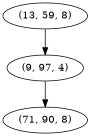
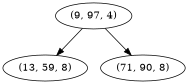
  digraph {
    "(9, 97, 4)"
    "(13, 59, 8)"
    "(71, 90, 8)"
-   "(13, 59, 8)" -> "(9, 97, 4)"
+   "(9, 97, 4)" -> "(13, 59, 8)"
    "(9, 97, 4)" -> "(71, 90, 8)"
  }
